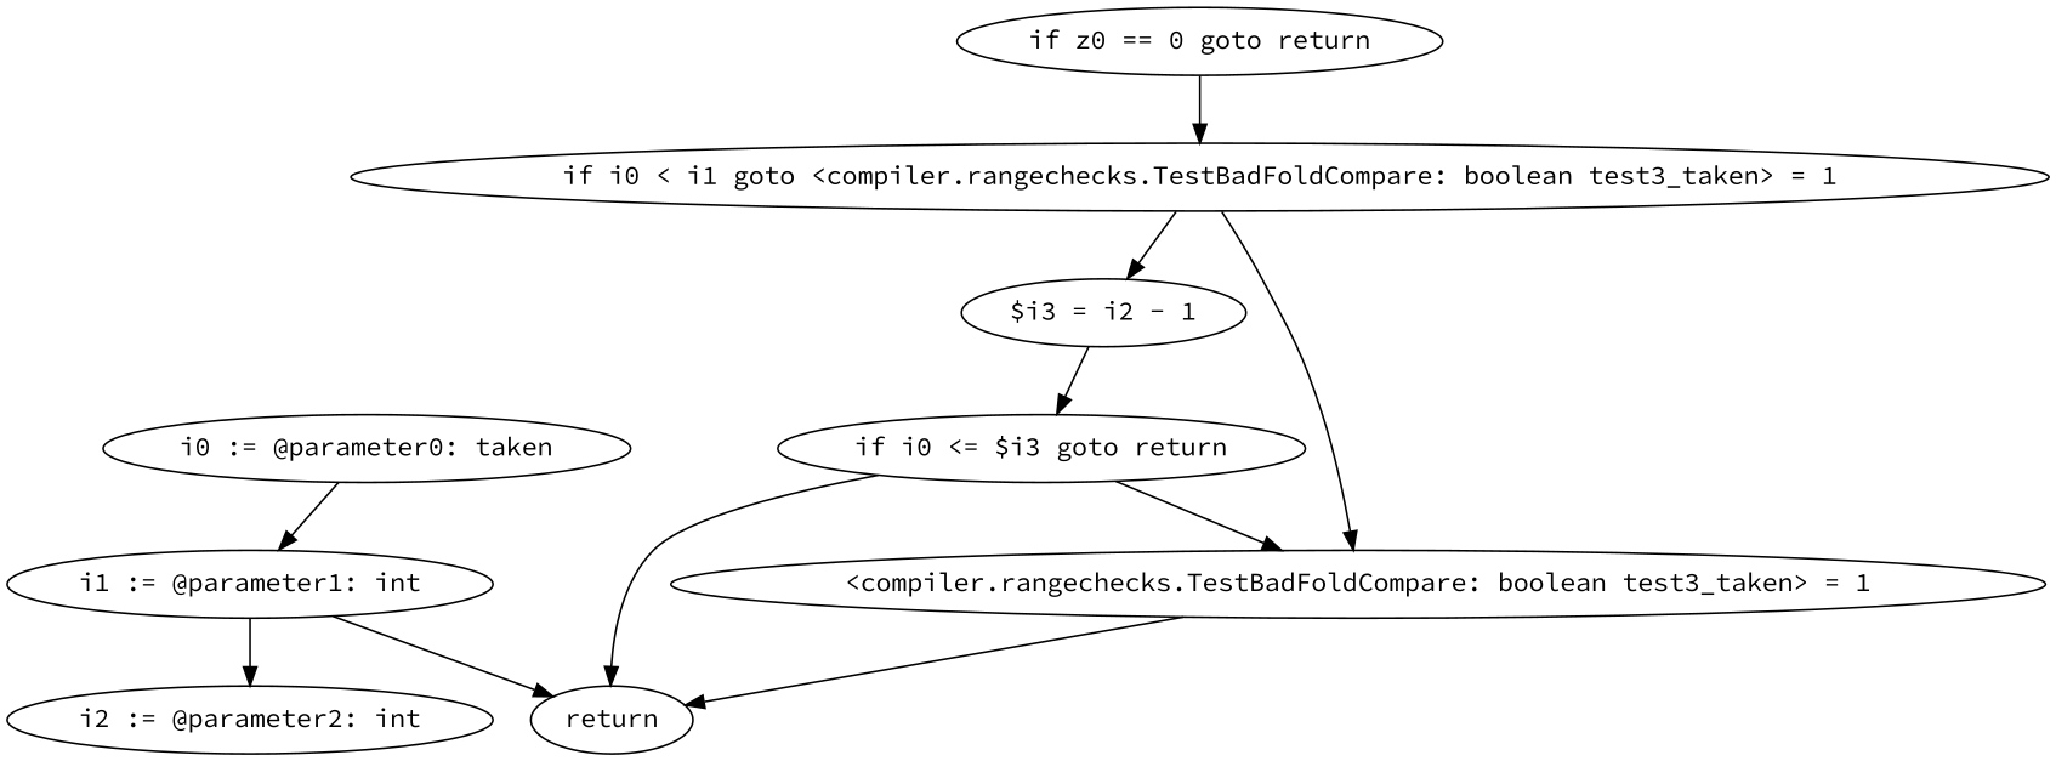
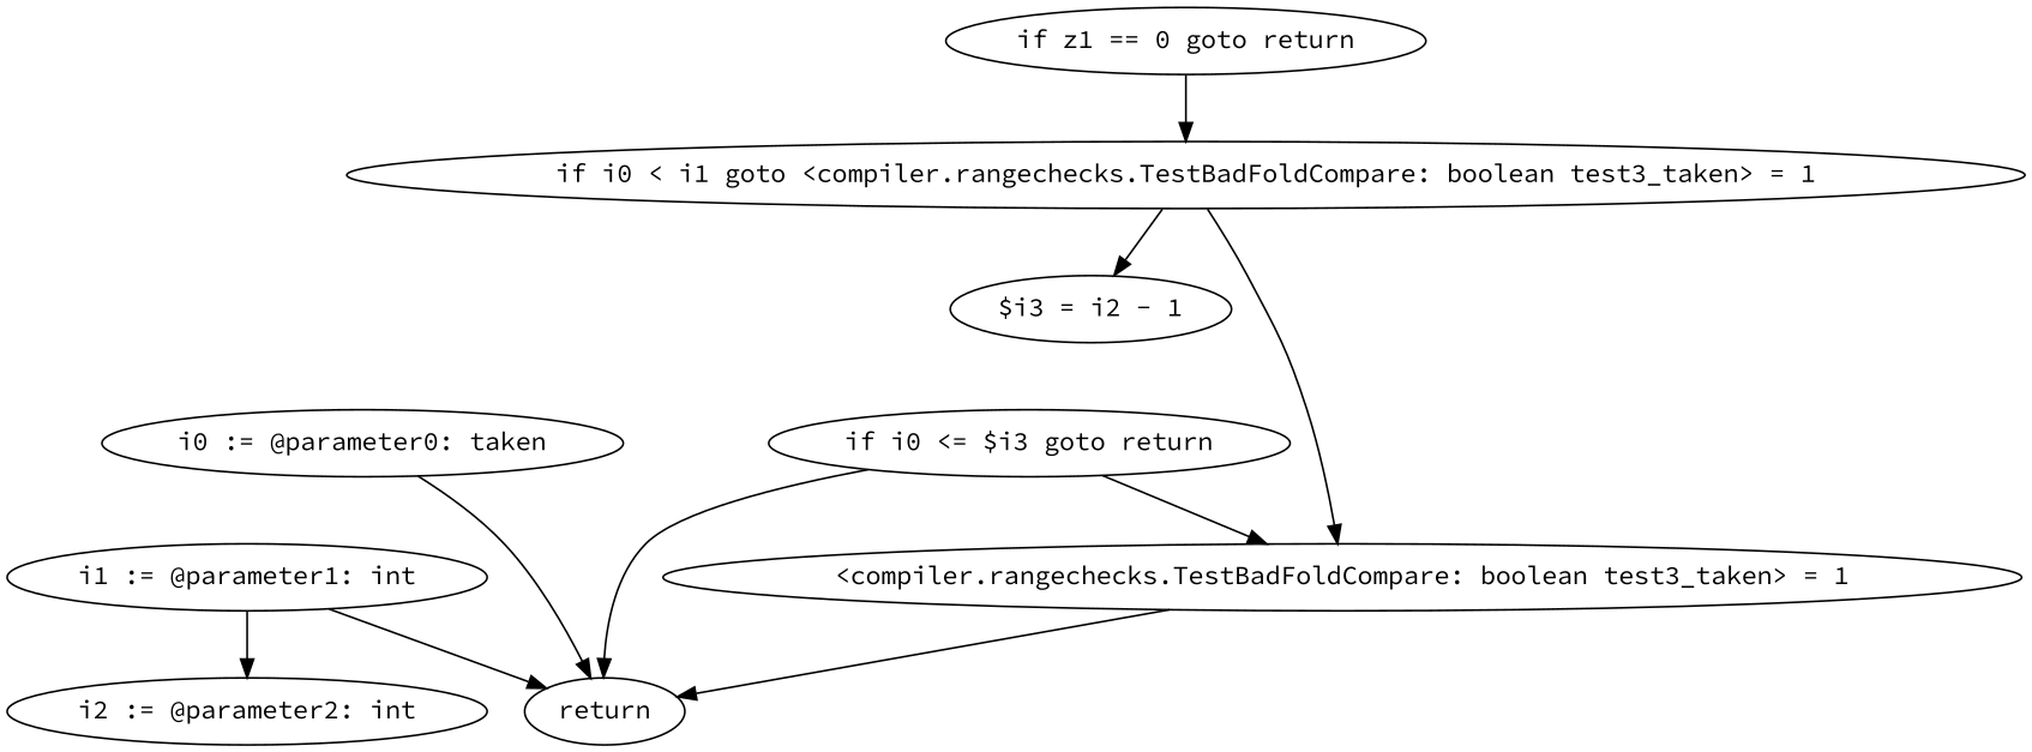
  digraph {
    fontname="Source Code Pro"
    node [fontname="Source Code Pro"]
    edge [fontname="Source Code Pro"]
    n1 [label="i0 := @parameter0: taken"]
    "i1 := @parameter1: int"
    "i2 := @parameter2: int"
    return
-   "if z0 == 0 goto return"
+   "if z0 == 0 goto return" [label="if z1 == 0 goto return"]
    "if i0 < i1 goto <compiler.rangechecks.TestBadFoldCompare: boolean test3_taken> = 1"
    "$i3 = i2 - 1"
    "<compiler.rangechecks.TestBadFoldCompare: boolean test3_taken> = 1"
    "if i0 <= $i3 goto return"
-   n1 -> "i1 := @parameter1: int"
+   n1 -> return
    "i1 := @parameter1: int" -> "i2 := @parameter2: int"
    "i1 := @parameter1: int" -> return
    "if z0 == 0 goto return" -> "if i0 < i1 goto <compiler.rangechecks.TestBadFoldCompare: boolean test3_taken> = 1"
    "if i0 < i1 goto <compiler.rangechecks.TestBadFoldCompare: boolean test3_taken> = 1" -> "$i3 = i2 - 1"
    "if i0 < i1 goto <compiler.rangechecks.TestBadFoldCompare: boolean test3_taken> = 1" -> "<compiler.rangechecks.TestBadFoldCompare: boolean test3_taken> = 1"
-   "$i3 = i2 - 1" -> "if i0 <= $i3 goto return"
    "<compiler.rangechecks.TestBadFoldCompare: boolean test3_taken> = 1" -> return
    "if i0 <= $i3 goto return" -> return
    "if i0 <= $i3 goto return" -> "<compiler.rangechecks.TestBadFoldCompare: boolean test3_taken> = 1"
  }
